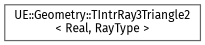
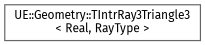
  digraph {
    rankdir=LR
    fontname="Fira Sans"
-   n1 [color=grey40 fillcolor=white fontname="Fira Sans" fontsize=10 height=0.2 label="UE::Geometry::TIntrRay3Triangle2\l\< Real, RayType \>" shape=box style=filled width=0.4]
+   n1 [color=grey40 fillcolor=white fontname="Fira Sans" fontsize=10 height=0.2 label="UE::Geometry::TIntrRay3Triangle3\l\< Real, RayType \>" shape=box style=filled width=0.4]
  }
